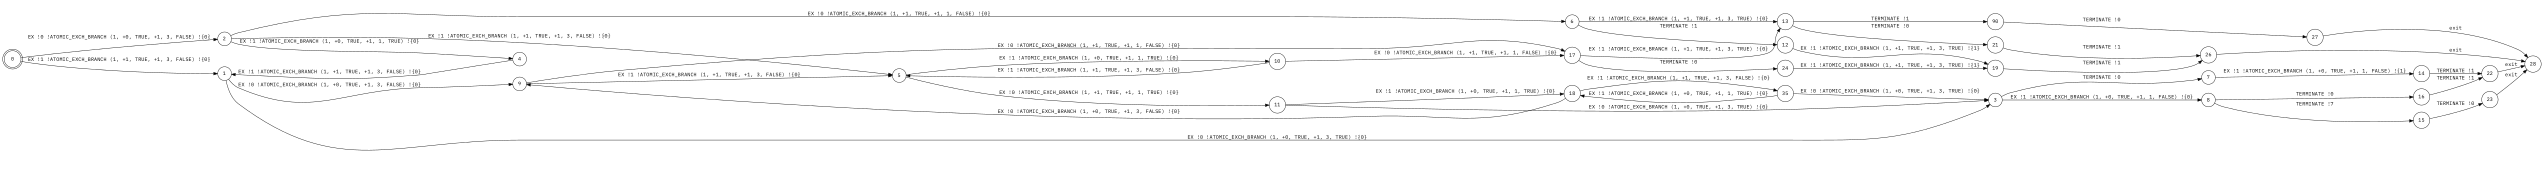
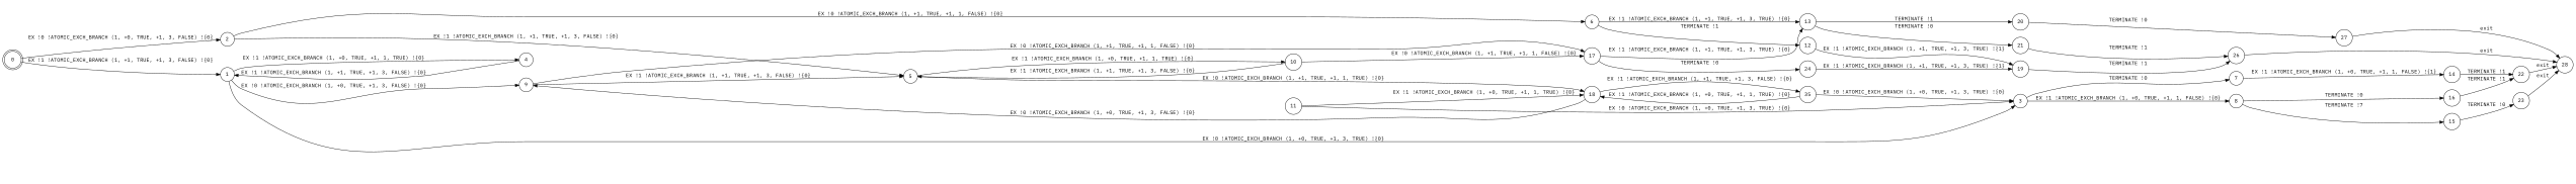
  digraph {
    fontname="IBM Plex Mono"
    rankdir=LR
    node [fontname="IBM Plex Mono" shape=circle]
    edge [fontname="IBM Plex Mono"]
    0 [peripheries=2]
    1
    2
    3
    4
    9
    5
    6
    7
    8
    10
    11
    12
    13
    14
    15
    16
    17
    18
    19
-   20 [label=90]
+   20
    21
    22
    23
    24
    n26 [label=35]
    26
    27
    28
    0 -> 1 [label="EX !1 !ATOMIC_EXCH_BRANCH (1, +1, TRUE, +1, 3, FALSE) !{0}"]
    0 -> 2 [label="EX !0 !ATOMIC_EXCH_BRANCH (1, +0, TRUE, +1, 3, FALSE) !{0}"]
    1 -> 3 [label="EX !0 !ATOMIC_EXCH_BRANCH (1, +0, TRUE, +1, 3, TRUE) !{0}"]
-   2 -> 4 [label="EX !1 !ATOMIC_EXCH_BRANCH (1, +0, TRUE, +1, 1, TRUE) !{0}"]
+   1 -> 4 [label="EX !1 !ATOMIC_EXCH_BRANCH (1, +0, TRUE, +1, 1, TRUE) !{0}"]
    1 -> 9 [label="EX !0 !ATOMIC_EXCH_BRANCH (1, +0, TRUE, +1, 3, FALSE) !{0}"]
    2 -> 5 [label="EX !1 !ATOMIC_EXCH_BRANCH (1, +1, TRUE, +1, 3, FALSE) !{0}"]
    2 -> 6 [label="EX !0 !ATOMIC_EXCH_BRANCH (1, +1, TRUE, +1, 1, FALSE) !{0}"]
    3 -> 7 [label="TERMINATE !0"]
    3 -> 8 [label="EX !1 !ATOMIC_EXCH_BRANCH (1, +0, TRUE, +1, 1, FALSE) !{0}"]
    4 -> 1 [label="EX !1 !ATOMIC_EXCH_BRANCH (1, +1, TRUE, +1, 3, FALSE) !{0}"]
    9 -> 5 [label="EX !1 !ATOMIC_EXCH_BRANCH (1, +1, TRUE, +1, 3, FALSE) !{0}"]
    9 -> 17 [label="EX !0 !ATOMIC_EXCH_BRANCH (1, +1, TRUE, +1, 1, FALSE) !{0}"]
    5 -> 10 [label="EX !1 !ATOMIC_EXCH_BRANCH (1, +0, TRUE, +1, 1, TRUE) !{0}"]
-   5 -> 11 [label="EX !0 !ATOMIC_EXCH_BRANCH (1, +1, TRUE, +1, 1, TRUE) !{0}"]
+   5 -> 18 [label="EX !0 !ATOMIC_EXCH_BRANCH (1, +1, TRUE, +1, 1, TRUE) !{0}"]
    6 -> 12 [label="TERMINATE !1"]
    6 -> 13 [label="EX !1 !ATOMIC_EXCH_BRANCH (1, +1, TRUE, +1, 3, TRUE) !{0}"]
    7 -> 14 [label="EX !1 !ATOMIC_EXCH_BRANCH (1, +0, TRUE, +1, 1, FALSE) !{1}"]
    8 -> 15 [label="TERMINATE !7"]
    8 -> 16 [label="TERMINATE !0"]
    10 -> 5 [label="EX !1 !ATOMIC_EXCH_BRANCH (1, +1, TRUE, +1, 3, FALSE) !{0}"]
    10 -> 17 [label="EX !0 !ATOMIC_EXCH_BRANCH (1, +1, TRUE, +1, 1, FALSE) !{0}"]
    11 -> 3 [label="EX !0 !ATOMIC_EXCH_BRANCH (1, +0, TRUE, +1, 3, TRUE) !{0}"]
    11 -> 18 [label="EX !1 !ATOMIC_EXCH_BRANCH (1, +0, TRUE, +1, 1, TRUE) !{0}"]
    12 -> 19 [label="EX !1 !ATOMIC_EXCH_BRANCH (1, +1, TRUE, +1, 3, TRUE) !{1}"]
    13 -> 20 [label="TERMINATE !1"]
    13 -> 21 [label="TERMINATE !0"]
    14 -> 22 [label="TERMINATE !1"]
    15 -> 23 [label="TERMINATE !0"]
    16 -> 22 [label="TERMINATE !1"]
    17 -> 13 [label="EX !1 !ATOMIC_EXCH_BRANCH (1, +1, TRUE, +1, 3, TRUE) !{0}"]
    17 -> 24 [label="TERMINATE !0"]
    18 -> 9 [label="EX !0 !ATOMIC_EXCH_BRANCH (1, +0, TRUE, +1, 3, FALSE) !{0}"]
    18 -> n26 [label="EX !1 !ATOMIC_EXCH_BRANCH (1, +1, TRUE, +1, 3, FALSE) !{0}"]
    19 -> 26 [label="TERMINATE !1"]
    20 -> 27 [label="TERMINATE !0"]
    21 -> 26 [label="TERMINATE !1"]
    22 -> 28 [label=exit]
    23 -> 28 [label=exit]
    24 -> 19 [label="EX !1 !ATOMIC_EXCH_BRANCH (1, +1, TRUE, +1, 3, TRUE) !{1}"]
    n26 -> 3 [label="EX !0 !ATOMIC_EXCH_BRANCH (1, +0, TRUE, +1, 3, TRUE) !{0}"]
    n26 -> 18 [label="EX !1 !ATOMIC_EXCH_BRANCH (1, +0, TRUE, +1, 1, TRUE) !{0}"]
    26 -> 28 [label=exit]
    27 -> 28 [label=exit]
  }
